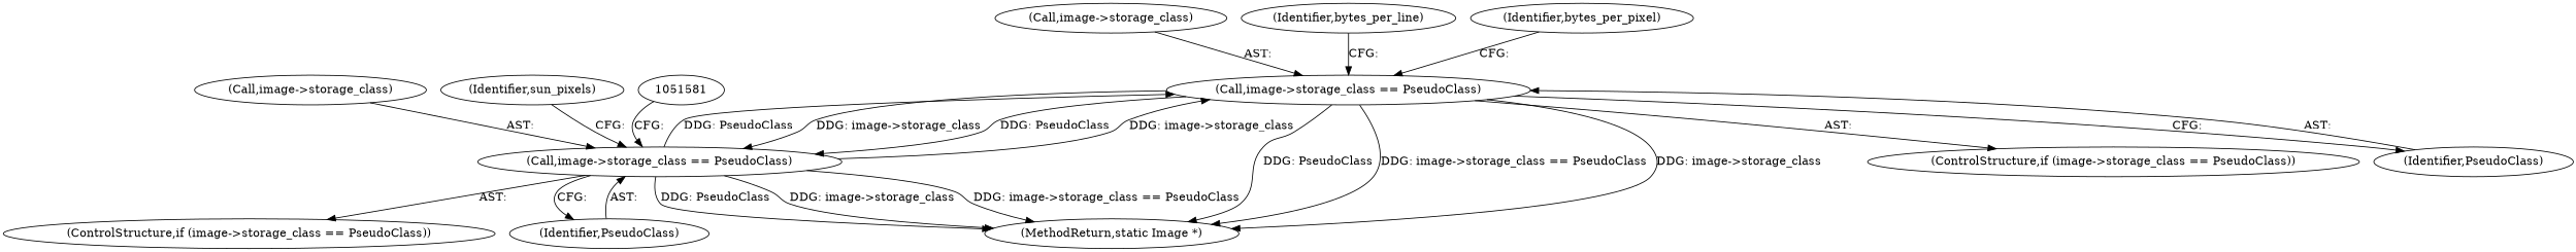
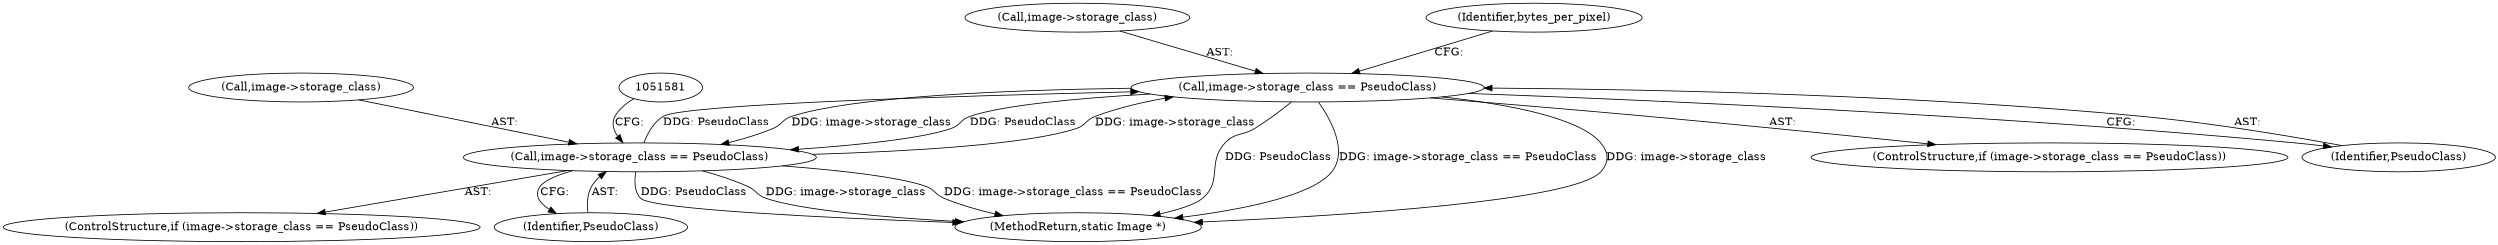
  digraph {
    n1 [label="(Call,image->storage_class == PseudoClass)"]
    n2 [label="(Call,image->storage_class == PseudoClass)"]
    n3 [label="(MethodReturn,static Image *)"]
    n4 [label="(ControlStructure,if (image->storage_class == PseudoClass))"]
    n5 [label="(Identifier,PseudoClass)"]
    n6 [label="(ControlStructure,if (image->storage_class == PseudoClass))"]
    n7 [label="(Identifier,PseudoClass)"]
    n8 [label="(Call,image->storage_class)"]
    n9 [label="(Call,image->storage_class)"]
-   n10 [label="(Identifier,sun_pixels)"]
-   n11 [label="(Identifier,bytes_per_line)"]
    n12 [label="(Identifier,bytes_per_pixel)"]
    n13 [label=1051581]
    n1 -> n2 [label="DDG: image->storage_class"]
    n1 -> n2 [label="DDG: PseudoClass"]
    n1 -> n3 [label="DDG: PseudoClass"]
    n1 -> n3 [label="DDG: image->storage_class == PseudoClass"]
    n1 -> n3 [label="DDG: image->storage_class"]
    n1 -> n4 [label="AST: "]
    n1 -> n5 [label="CFG: "]
    n2 -> n1 [label="DDG: image->storage_class"]
    n2 -> n1 [label="DDG: PseudoClass"]
    n2 -> n3 [label="DDG: PseudoClass"]
    n2 -> n3 [label="DDG: image->storage_class"]
    n2 -> n3 [label="DDG: image->storage_class == PseudoClass"]
    n2 -> n6 [label="AST: "]
    n2 -> n7 [label="CFG: "]
    n5 -> n1 [label="AST: "]
    n7 -> n2 [label="AST: "]
    n8 -> n2 [label="AST: "]
    n9 -> n1 [label="AST: "]
-   n10 -> n2 [label="CFG: "]
-   n11 -> n1 [label="CFG: "]
    n12 -> n1 [label="CFG: "]
    n13 -> n2 [label="CFG: "]
  }
